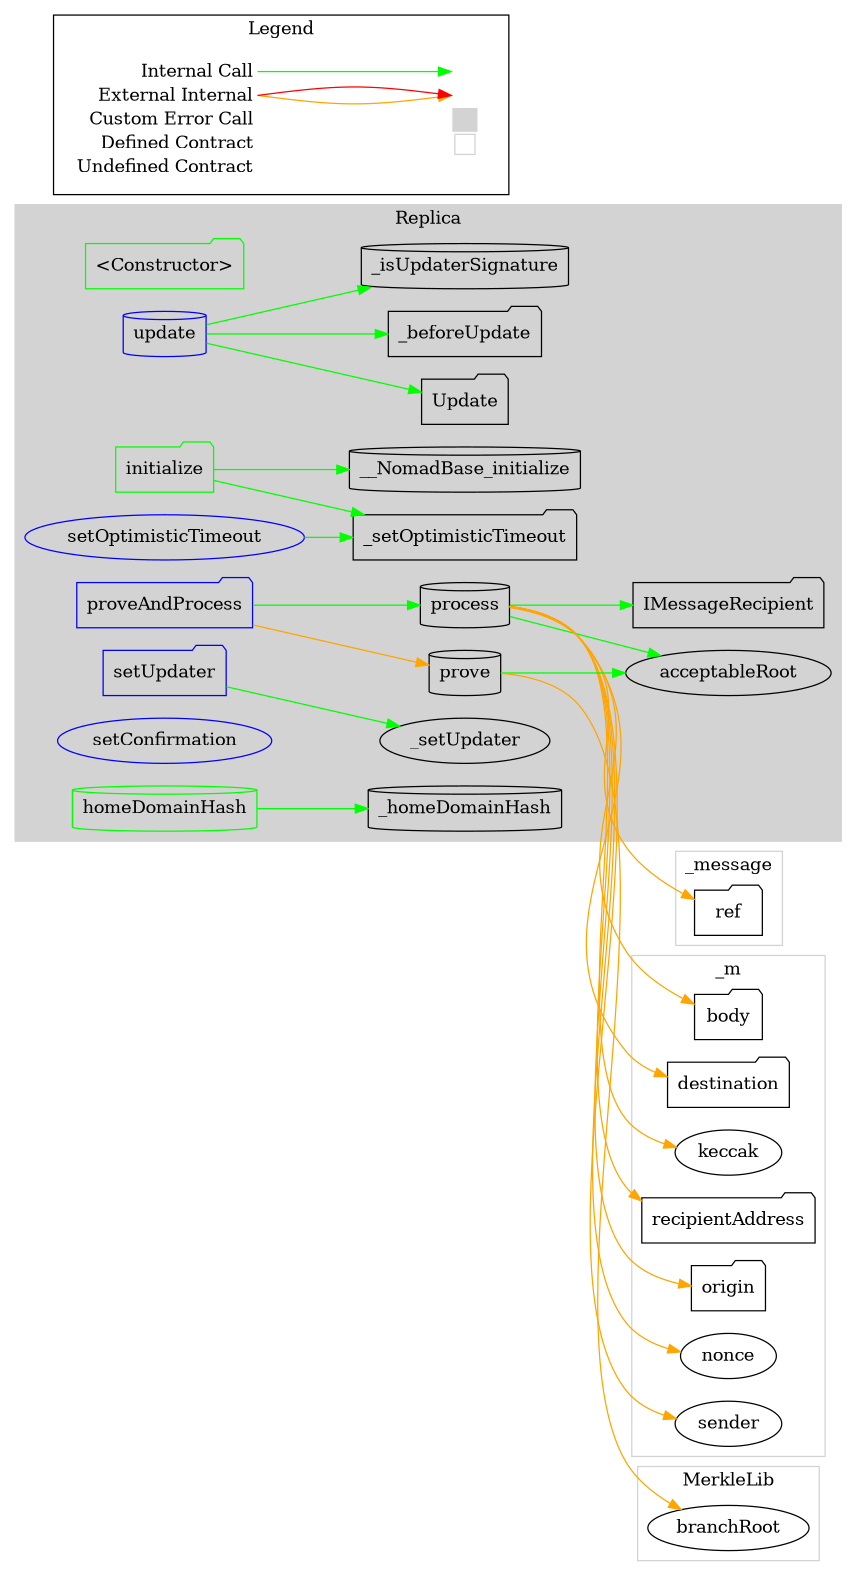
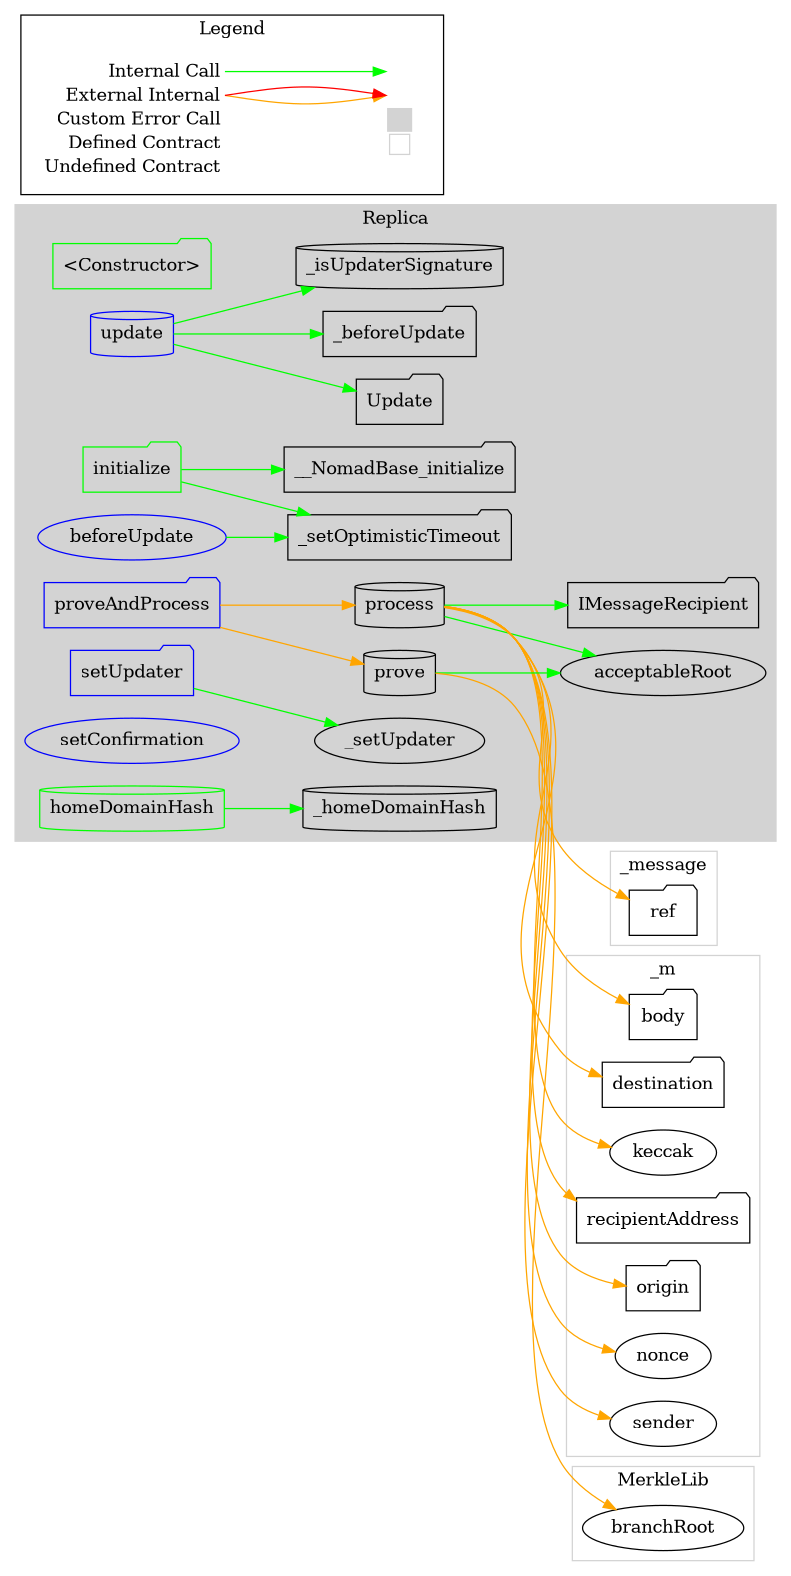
  digraph {
    compound=true
    rankdir=LR
    node [shape=folder]
    edge [color=green]
    n1 [color=green label="<Constructor>"]
    n2 [color=green label=initialize]
    n3 [color=blue label=update shape=cylinder]
    n4 [color=blue label=proveAndProcess]
    n5 [label=process shape=cylinder]
-   n6 [color=blue label=setOptimisticTimeout shape=ellipse]
+   n6 [color=blue label=beforeUpdate shape=ellipse]
    n7 [color=blue label=setUpdater]
    n8 [color=blue label=setConfirmation shape=ellipse]
    n9 [label=acceptableRoot shape=ellipse]
    n10 [label=prove shape=cylinder]
    n11 [color=green label=homeDomainHash shape=cylinder]
    n12 [label=_setOptimisticTimeout]
    n13 [label=_beforeUpdate]
-   n14 [label=__NomadBase_initialize shape=cylinder]
+   n14 [label=__NomadBase_initialize]
    n15 [label=_isUpdaterSignature shape=cylinder]
    n16 [label=Update]
    n17 [label=IMessageRecipient]
    n18 [label=_setUpdater shape=ellipse]
    n19 [label=_homeDomainHash shape=cylinder]
    n20 [label=ref]
    n21 [label=destination]
    n22 [label=keccak shape=ellipse]
    n23 [label=recipientAddress]
    n24 [label=origin]
    n25 [label=nonce shape=ellipse]
    n26 [label=sender shape=ellipse]
    n27 [label=body]
    n28 [label=branchRoot shape=ellipse]
    n29 [label=<<table border="0" cellpadding="2" cellspacing="0" cellborder="0">   <tr><td align="right" port="i1">Internal Call</td></tr>   <tr><td align="right" port="i2">External Internal</td></tr>   <tr><td align="right" port="i2">Custom Error Call</td></tr>   <tr><td align="right" port="i3">Defined Contract</td></tr>   <tr><td align="right" port="i4">Undefined Contract</td></tr>   </table>> shape=plaintext]
    n30 [label=<<table border="0" cellpadding="2" cellspacing="0" cellborder="0">   <tr><td port="i1">&nbsp;&nbsp;&nbsp;</td></tr>   <tr><td port="i2">&nbsp;&nbsp;&nbsp;</td></tr>   <tr><td port="i3" bgcolor="lightgray">&nbsp;&nbsp;&nbsp;</td></tr>   <tr><td port="i4">     <table border="1" cellborder="0" cellspacing="0" cellpadding="7" color="lightgray">       <tr>        <td></td>       </tr>      </table>   </td></tr>   </table>> shape=plaintext]
    subgraph cluster_1 {
      bgcolor=lightgray
      color=lightgray
      label=Replica
      style=filled
      n1
      n2
      n3
      n4
      n5
      n6
      n7
      n8
      n9
      n10
      n11
      n12
      n13
      n14
      n15
      n16
      n17
      n18
      n19
    }
    subgraph cluster_2 {
      color=lightgray
      label=_message
      n20
    }
    subgraph cluster_3 {
      color=lightgray
      label=_m
      n21
      n22
      n23
      n24
      n25
      n26
      n27
    }
    subgraph cluster_4 {
      color=lightgray
      label=MerkleLib
      n28
    }
    subgraph cluster_5 {
      label=Legend
      n29
      n30
    }
    n2 -> n12
    n2 -> n14
    n3 -> n13
    n3 -> n15
    n3 -> n16
-   n4 -> n5
+   n4 -> n5 [color=orange]
    n4 -> n10 [color=orange]
    n5 -> n9
    n5 -> n17
    n5 -> n20 [color=orange]
    n5 -> n21 [color=orange]
    n5 -> n22 [color=orange]
    n5 -> n23 [color=orange]
    n5 -> n24 [color=orange]
    n5 -> n25 [color=orange]
    n5 -> n26 [color=orange]
    n5 -> n27 [color=orange]
    n6 -> n12
    n7 -> n18
    n10 -> n9
    n10 -> n28 [color=orange]
    n11 -> n19
    n29 -> n30 [headport="i1:w" tailport="i1:e"]
    n29 -> n30 [color=orange headport="i2:w" tailport="i2:e"]
    n29 -> n30 [color=red headport="i2:w" tailport="i2:e"]
  }
